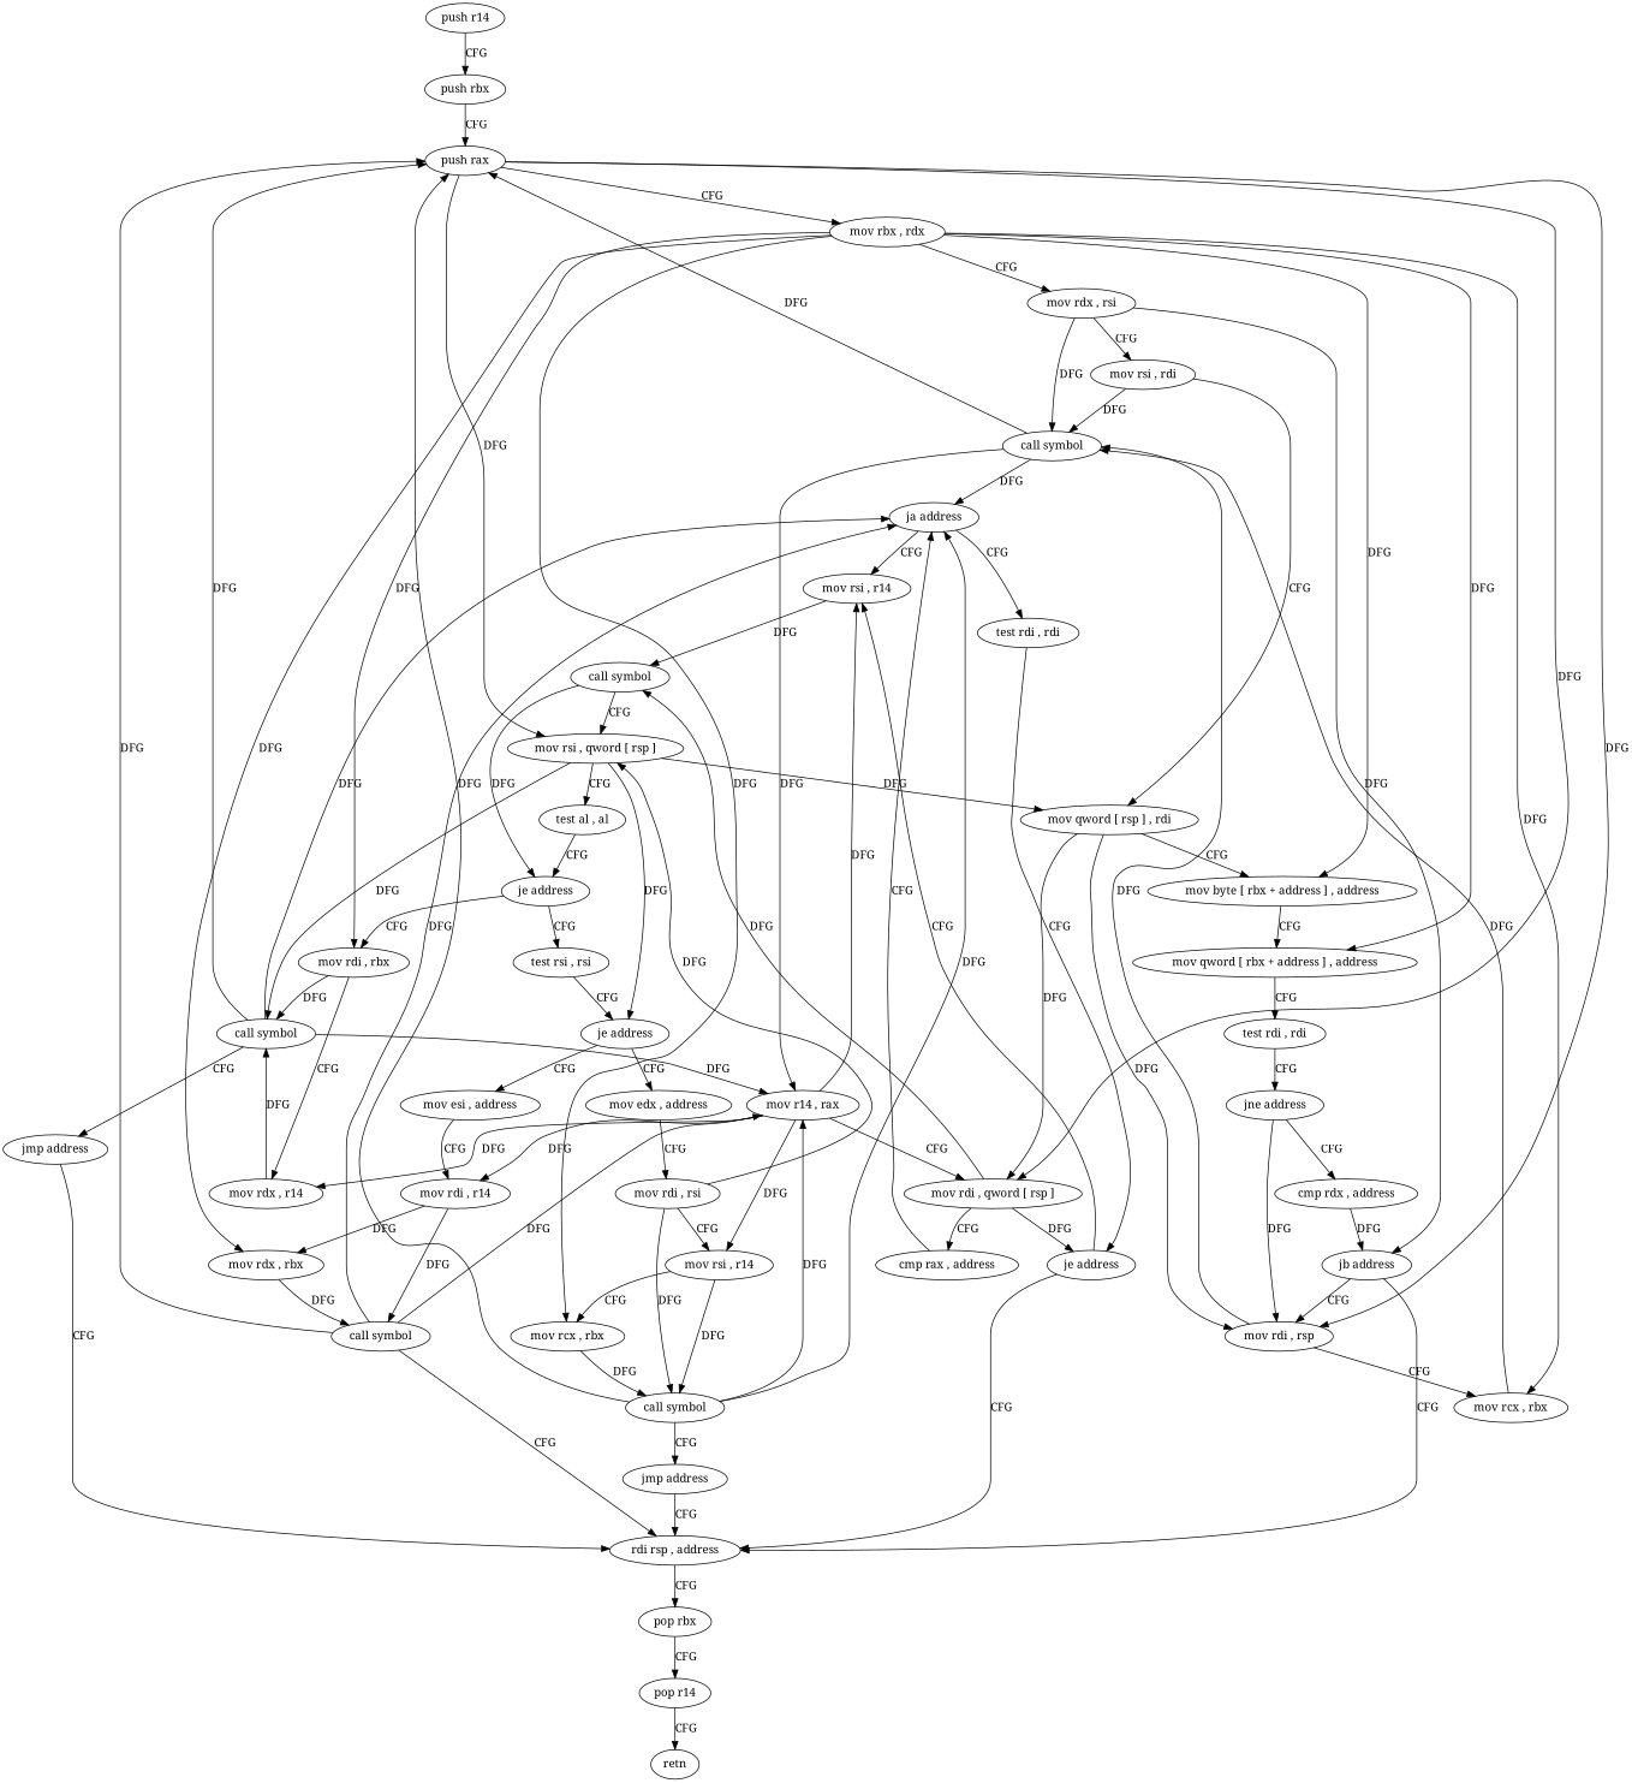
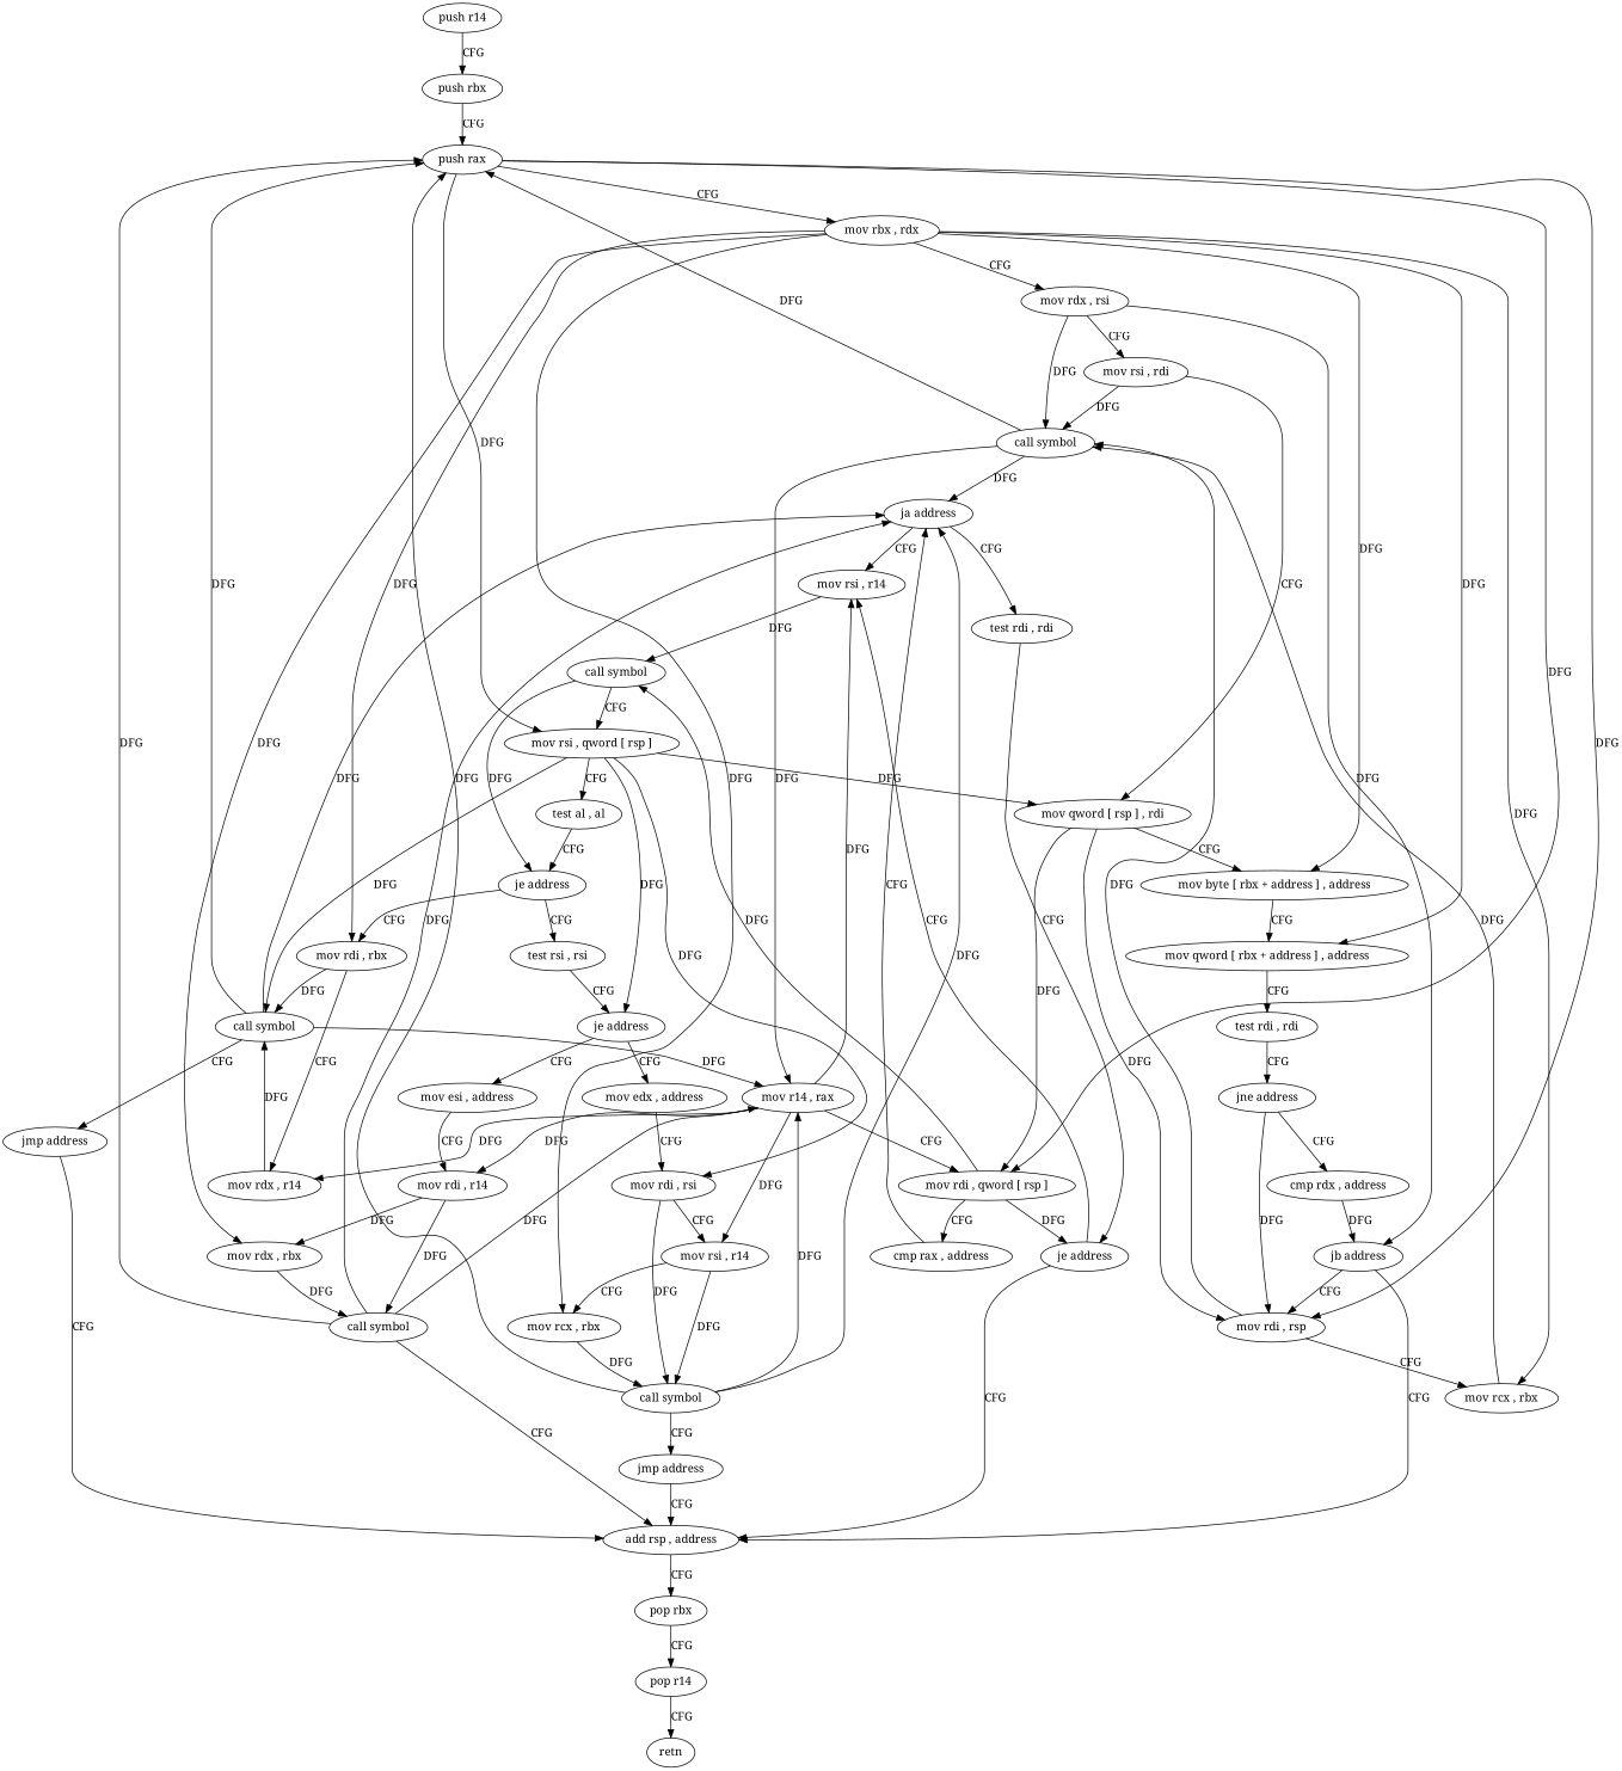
  digraph {
    fontname="Noto Serif"
    node [fontname="Noto Serif"]
    edge [fontname="Noto Serif"]
    n1 [label="push r14"]
    n2 [label="push rbx"]
    n3 [label="push rax"]
    n4 [label="mov rbx , rdx"]
    n5 [label="mov rdi , rsp"]
    n6 [label="mov rdi , qword [ rsp ]"]
    n7 [label="mov rsi , qword [ rsp ]"]
    n8 [label="mov rdx , rsi"]
    n9 [label="mov byte [ rbx + address ] , address"]
    n10 [label="mov qword [ rbx + address ] , address"]
    n11 [label="mov rcx , rbx"]
    n12 [label="mov rdi , rbx"]
    n13 [label="mov rdx , rbx"]
    n14 [label="mov rcx , rbx"]
    n15 [label="call symbol"]
    n16 [label="cmp rax , address"]
    n17 [label="call symbol"]
    n18 [label="je address"]
    n19 [label="mov qword [ rsp ] , rdi"]
    n20 [label="test al , al"]
    n21 [label="je address"]
    n22 [label="call symbol"]
    n23 [label="mov rdi , rsi"]
    n24 [label="mov rsi , rdi"]
    n25 [label="jb address"]
    n26 [label="test rdi , rdi"]
    n27 [label="mov rdx , r14"]
    n28 [label="call symbol"]
    n29 [label="call symbol"]
    n30 [label="mov r14 , rax"]
    n31 [label="ja address"]
-   n32 [label="rdi rsp , address"]
+   n32 [label="add rsp , address"]
    n33 [label="jne address"]
    n34 [label="cmp rdx , address"]
    n35 [label="mov rsi , r14"]
    n36 [label="mov rdi , r14"]
    n37 [label="mov rsi , r14"]
    n38 [label="test rdi , rdi"]
    n39 [label="je address"]
    n40 [label="pop rbx"]
    n41 [label="pop r14"]
    n42 [label="test rsi , rsi"]
    n43 [label="mov esi , address"]
    n44 [label="mov edx , address"]
    n45 [label="jmp address"]
    n46 [label=retn]
    n47 [label="jmp address"]
    n1 -> n2 [label=CFG]
    n2 -> n3 [label=CFG]
    n3 -> n4 [label=CFG]
    n3 -> n5 [label=DFG]
    n3 -> n6 [label=DFG]
    n3 -> n7 [label=DFG]
    n4 -> n8 [label=CFG]
    n4 -> n9 [label=DFG]
    n4 -> n10 [label=DFG]
    n4 -> n11 [label=DFG]
    n4 -> n12 [label=DFG]
    n4 -> n13 [label=DFG]
    n4 -> n14 [label=DFG]
    n5 -> n11 [label=CFG]
    n5 -> n15 [label=DFG]
    n6 -> n16 [label=CFG]
    n6 -> n17 [label=DFG]
    n6 -> n18 [label=DFG]
    n7 -> n19 [label=DFG]
    n7 -> n20 [label=CFG]
    n7 -> n21 [label=DFG]
    n7 -> n22 [label=DFG]
-   n23 -> n7 [label=DFG]
+   n7 -> n23 [label=DFG]
    n8 -> n15 [label=DFG]
    n8 -> n24 [label=CFG]
    n8 -> n25 [label=DFG]
    n9 -> n10 [label=CFG]
    n10 -> n26 [label=CFG]
    n11 -> n15 [label=DFG]
    n12 -> n22 [label=DFG]
    n12 -> n27 [label=CFG]
    n13 -> n28 [label=DFG]
    n14 -> n29 [label=DFG]
    n15 -> n3 [label=DFG]
    n15 -> n30 [label=DFG]
    n15 -> n31 [label=DFG]
    n16 -> n31 [label=CFG]
    n17 -> n7 [label=CFG]
    n17 -> n39 [label=DFG]
    n18 -> n32 [label=CFG]
    n18 -> n35 [label=CFG]
    n19 -> n5 [label=DFG]
    n19 -> n6 [label=DFG]
    n19 -> n9 [label=CFG]
    n20 -> n39 [label=CFG]
    n21 -> n43 [label=CFG]
    n21 -> n44 [label=CFG]
    n22 -> n3 [label=DFG]
    n22 -> n30 [label=DFG]
    n22 -> n31 [label=DFG]
    n22 -> n45 [label=CFG]
    n23 -> n29 [label=DFG]
    n23 -> n37 [label=CFG]
    n24 -> n15 [label=DFG]
    n24 -> n19 [label=CFG]
    n25 -> n5 [label=CFG]
    n25 -> n32 [label=CFG]
    n26 -> n33 [label=CFG]
    n27 -> n22 [label=DFG]
    n28 -> n3 [label=DFG]
    n28 -> n30 [label=DFG]
    n28 -> n31 [label=DFG]
    n28 -> n32 [label=CFG]
    n29 -> n3 [label=DFG]
    n29 -> n30 [label=DFG]
    n29 -> n31 [label=DFG]
    n29 -> n47 [label=CFG]
    n30 -> n6 [label=CFG]
    n30 -> n27 [label=DFG]
    n30 -> n35 [label=DFG]
    n30 -> n36 [label=DFG]
    n30 -> n37 [label=DFG]
    n31 -> n35 [label=CFG]
    n31 -> n38 [label=CFG]
    n32 -> n40 [label=CFG]
    n33 -> n5 [label=DFG]
    n33 -> n34 [label=CFG]
    n34 -> n25 [label=DFG]
    n35 -> n17 [label=DFG]
    n36 -> n13 [label=DFG]
    n36 -> n28 [label=DFG]
    n37 -> n14 [label=CFG]
    n37 -> n29 [label=DFG]
    n38 -> n18 [label=CFG]
    n39 -> n12 [label=CFG]
    n39 -> n42 [label=CFG]
    n40 -> n41 [label=CFG]
    n41 -> n46 [label=CFG]
    n42 -> n21 [label=CFG]
    n43 -> n36 [label=CFG]
    n44 -> n23 [label=CFG]
    n45 -> n32 [label=CFG]
    n47 -> n32 [label=CFG]
  }
